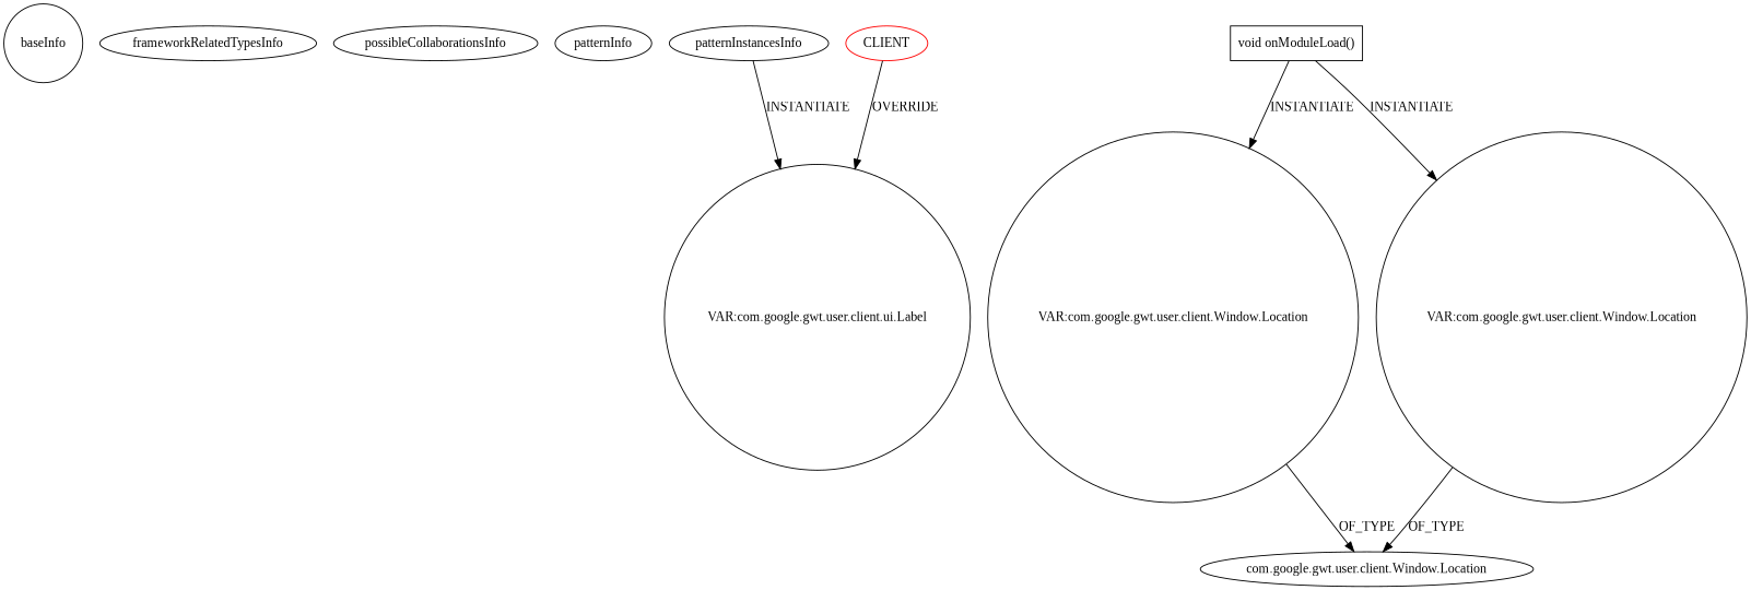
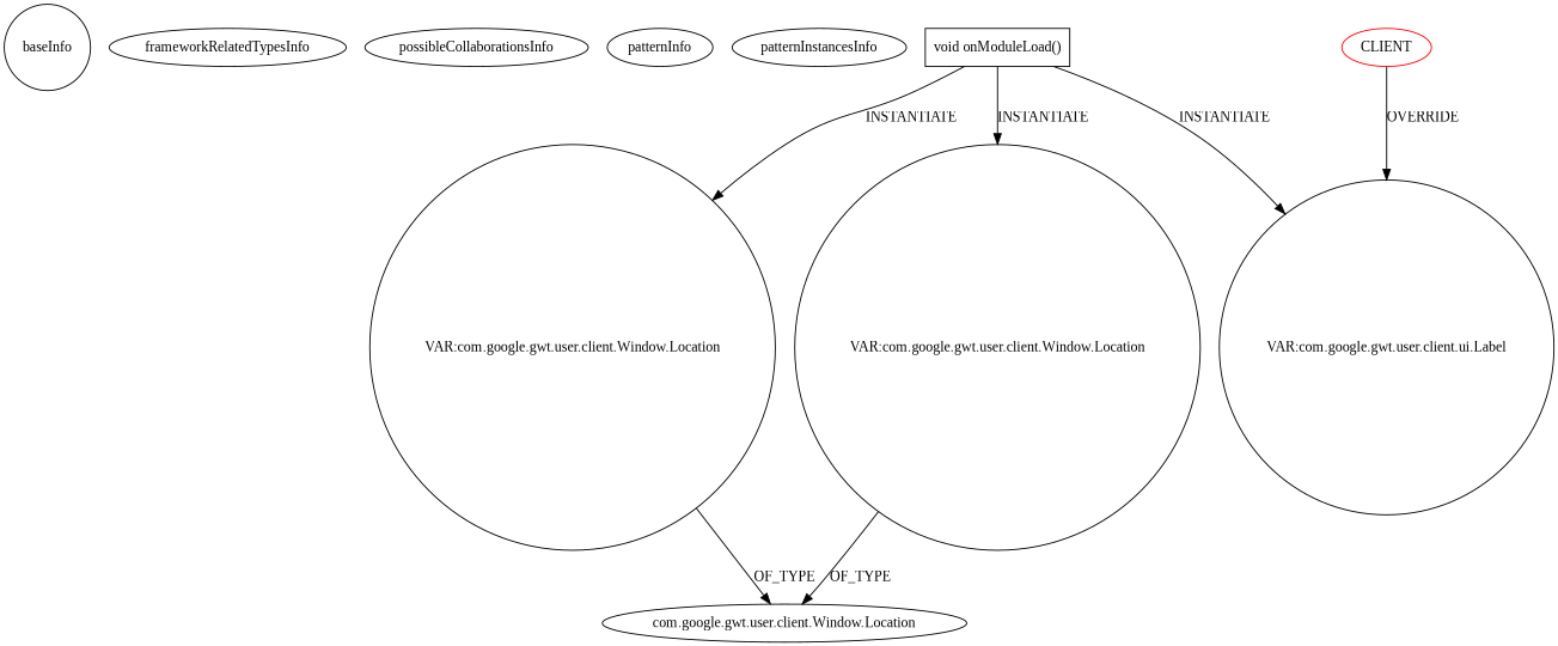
  digraph {
    fontname="Liberation Serif"
    node [fontname="Liberation Serif" isFrameworkType=false]
    edge [fontname="Liberation Serif"]
    baseInfo [category=pattern graphId=1117 isAnonymous=false possibleRelation=false shape=circle isFrameworkType=""]
    frameworkRelatedTypesInfo [isFrameworkType=""]
    possibleCollaborationsInfo [isFrameworkType=""]
    patternInfo [frequency=2.0 patternRootClient=0 isFrameworkType=""]
    patternInstancesInfo [0="luxferrari-AlgebrApp~/luxferrari-AlgebrApp/AlgebrApp-master/AlgebrApp/src/org/luxferrari/algebrapp/client/AlgebrApp.java~AlgebrApp~3667" 1="teamaqua-learntogoogleit-code~/teamaqua-learntogoogleit-code/learntogoogleit-code-master/learngoogle/src/com/learntogoogleit/learn/client/Learngoogle.java~Learngoogle~4537" isFrameworkType=""]
    n6 [label="com.google.gwt.user.client.Window.Location" vertexType=FRAMEWORK_CLASS_TYPE]
    n7 [label="VAR:com.google.gwt.user.client.Window.Location" shape=circle vertexType=VARIABLE_EXPRESION]
    n8 [label="void onModuleLoad()" shape=box vertexType=OVERRIDING_METHOD_DECLARATION]
    n9 [label="VAR:com.google.gwt.user.client.Window.Location" shape=circle vertexType=VARIABLE_EXPRESION]
    n10 [label="VAR:com.google.gwt.user.client.ui.Label" shape=circle vertexType=VARIABLE_EXPRESION]
    n11 [color=red label=CLIENT vertexType=ROOT_CLIENT_CLASS_DECLARATION]
    n7 -> n6 [label=OF_TYPE]
    n8 -> n7 [label=INSTANTIATE]
    n8 -> n9 [label=INSTANTIATE]
-   patternInstancesInfo -> n10 [label=INSTANTIATE]
+   n8 -> n10 [label=INSTANTIATE]
    n9 -> n6 [label=OF_TYPE]
    n11 -> n10 [label=OVERRIDE]
  }
